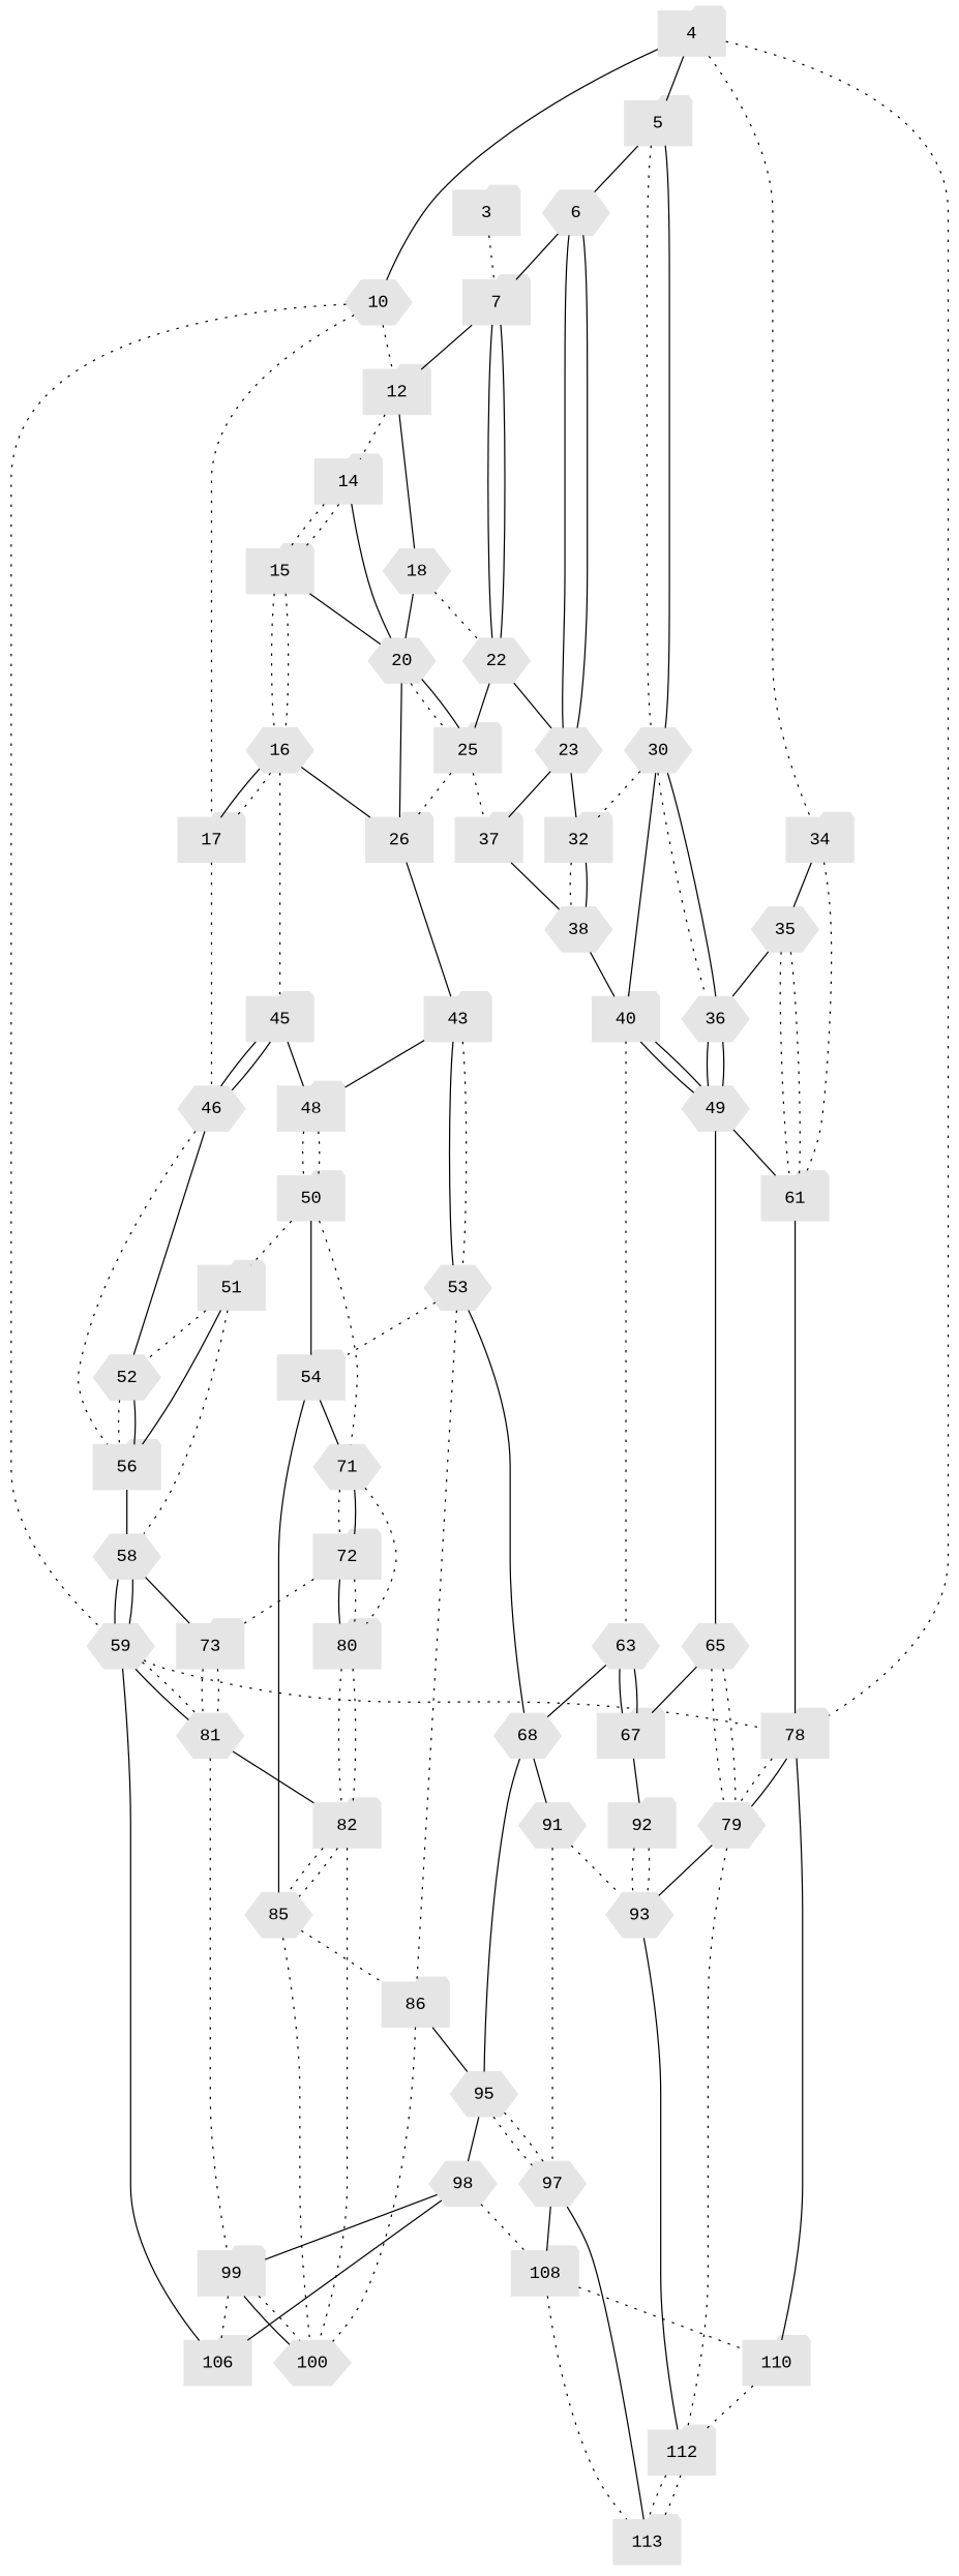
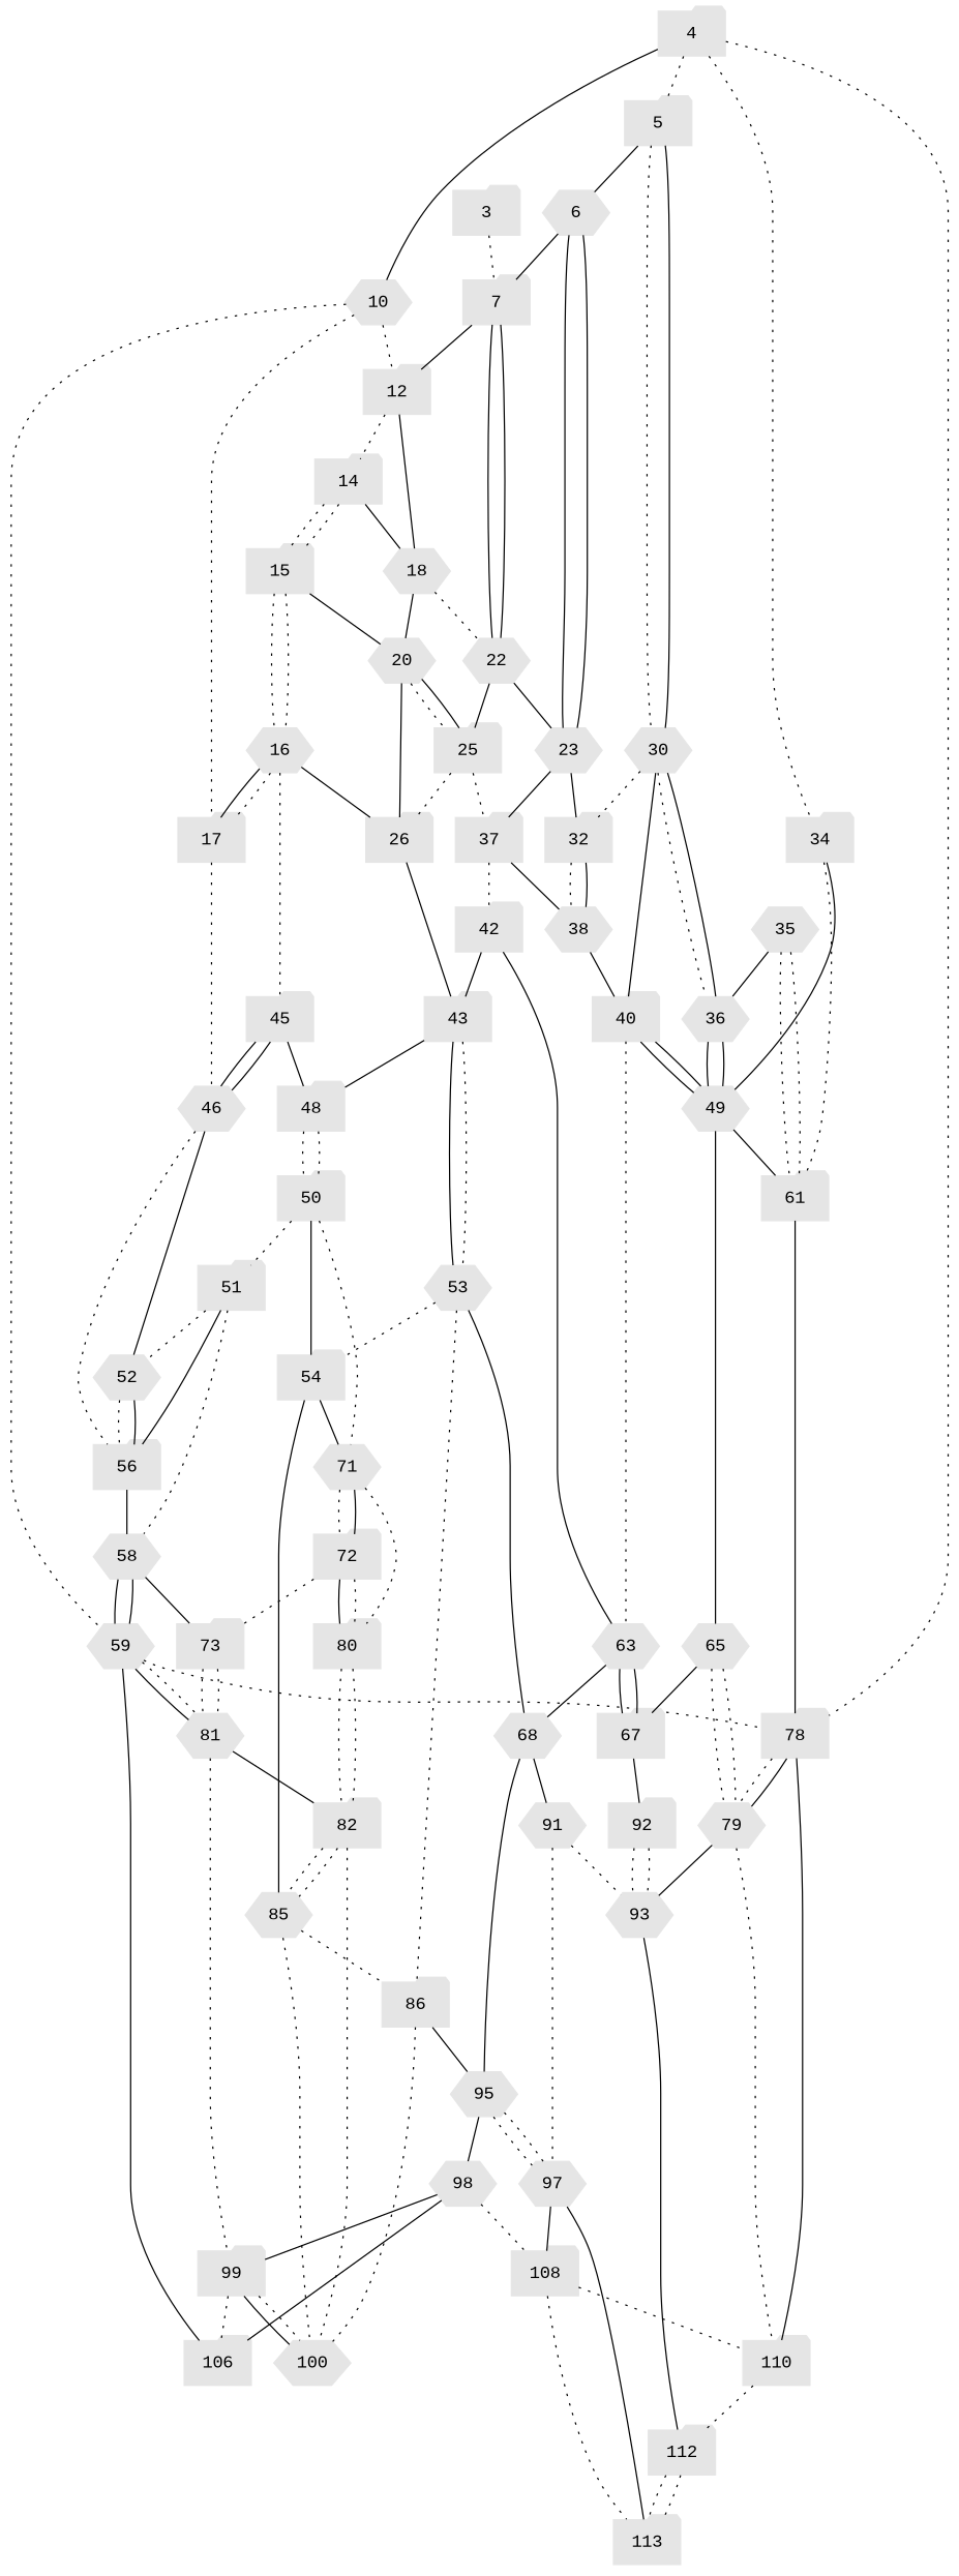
  graph {
    fontname="Liberation Mono"
    node [color=gray90 fontname="Liberation Mono" shape=folder style=filled]
    edge [fontname="Liberation Mono" style=solid]
    7 [super="+8"]
    3
    4 [super="+9"]
    10 [shape=hexagon super="+11"]
    5
    34
    78 [super="+109"]
    12 [super="+13"]
    17
    59 [shape=hexagon super="+60"]
    22 [shape=hexagon super="+24"]
    6 [shape=hexagon]
    30 [shape=hexagon super="+31"]
    35 [shape=hexagon]
    61 [super="+75"]
    79 [shape=hexagon super="+101"]
    110 [super="+111"]
    23 [shape=hexagon super="+33"]
    32
    36 [shape=hexagon]
    40 [super="+41"]
    37 [super="+39"]
    14
    18 [shape=hexagon super="+19"]
    25 [super="+29"]
    46 [shape=hexagon super="+47"]
    81 [shape=hexagon super="+84"]
    106
    15
    20 [shape=hexagon super="+21"]
    16 [shape=hexagon super="+28"]
    26 [super="+27"]
    45
    43 [super="+44"]
    48
    52 [shape=hexagon]
    56 [super="+57"]
    38 [shape=hexagon]
+   42
    53 [shape=hexagon super="+69"]
    49 [shape=hexagon super="+62"]
    63 [shape=hexagon super="+64"]
    65 [shape=hexagon super="+66"]
    68 [shape=hexagon super="+90"]
    67 [super="+89"]
    50 [super="+55"]
    54 [super="+76"]
    86 [super="+87"]
    58 [shape=hexagon super="+74"]
    51 [super="+70"]
    71 [shape=hexagon super="+77"]
    85 [shape=hexagon super="+88"]
    72
    80
    73
    91 [shape=hexagon super="+94"]
    95 [shape=hexagon super="+96"]
    100 [shape=hexagon super="+103"]
    82 [super="+83"]
    99 [super="+104"]
    92
    93 [shape=hexagon super="+102"]
    97 [shape=hexagon super="+107"]
    98 [shape=hexagon super="+105"]
    112
    108 [super="+114"]
    113
    7 -- 12
    7 -- 22
    7 -- 22
    3 -- 7 [style=dotted]
    4 -- 10
-   4 -- 5
+   4 -- 5 [style=dotted]
    4 -- 34 [style=dotted]
    4 -- 78 [style=dotted]
    10 -- 12 [style=dotted]
    10 -- 17 [style=dotted]
    10 -- 59 [style=dotted]
    5 -- 6
    5 -- 30 [style=dotted]
    5 -- 30
-   34 -- 35
+   34 -- 49
    34 -- 61 [style=dotted]
    78 -- 79 [style=dotted]
    78 -- 79
    78 -- 110
    12 -- 14 [style=dotted]
    12 -- 18
    17 -- 46 [style=dotted]
    59 -- 78 [style=dotted]
    59 -- 81
    59 -- 81 [style=dotted]
    59 -- 106
    22 -- 23
    22 -- 25
    6 -- 7
    6 -- 23
    6 -- 23
    30 -- 32 [style=dotted]
    30 -- 36 [style=dotted]
    30 -- 36
    30 -- 40
    35 -- 61 [style=dotted]
    35 -- 61 [style=dotted]
    35 -- 36
    61 -- 78
-   79 -- 112 [style=dotted]
+   79 -- 110 [style=dotted]
    79 -- 93
    110 -- 112 [style=dotted]
    23 -- 32
    23 -- 37
    32 -- 38 [style=dotted]
    32 -- 38
    36 -- 49
    36 -- 49
    40 -- 49
    40 -- 49
    40 -- 63 [style=dotted]
    37 -- 38
-   14 -- 20
+   37 -- 42 [style=dotted]
+   14 -- 18
    14 -- 15 [style=dotted]
    14 -- 15 [style=dotted]
    18 -- 22 [style=dotted]
    18 -- 20
    25 -- 37 [style=dotted]
    25 -- 26 [style=dotted]
    46 -- 52
    46 -- 56 [style=dotted]
    81 -- 82
    81 -- 99 [style=dotted]
    15 -- 20
    15 -- 16 [style=dotted]
    15 -- 16 [style=dotted]
    20 -- 25 [style=dotted]
    20 -- 25
    20 -- 26
    16 -- 17
    16 -- 17 [style=dotted]
    16 -- 26
    16 -- 45 [style=dotted]
    26 -- 43
    45 -- 46
    45 -- 46
    45 -- 48
    43 -- 48
    43 -- 53
    43 -- 53 [style=dotted]
    48 -- 50 [style=dotted]
    48 -- 50 [style=dotted]
    52 -- 56 [style=dotted]
    52 -- 56
    56 -- 58
    38 -- 40
+   42 -- 43
+   42 -- 63
    53 -- 68
    53 -- 54 [style=dotted]
    53 -- 86 [style=dotted]
    49 -- 61
    49 -- 65
    63 -- 68
    63 -- 67
    63 -- 67
    65 -- 79 [style=dotted]
    65 -- 79 [style=dotted]
    65 -- 67
    68 -- 91
    68 -- 95
    67 -- 92
    50 -- 54
    50 -- 51 [style=dotted]
    50 -- 71 [style=dotted]
    54 -- 71
    54 -- 85
    86 -- 95
    86 -- 100 [style=dotted]
    58 -- 59
    58 -- 59
    58 -- 73
    51 -- 52 [style=dotted]
    51 -- 56
    51 -- 58 [style=dotted]
    71 -- 72 [style=dotted]
    71 -- 72
    71 -- 80 [style=dotted]
    85 -- 86 [style=dotted]
    85 -- 100 [style=dotted]
    72 -- 80
    72 -- 80 [style=dotted]
    72 -- 73 [style=dotted]
    80 -- 82 [style=dotted]
    80 -- 82 [style=dotted]
    73 -- 81 [style=dotted]
    73 -- 81 [style=dotted]
    91 -- 93 [style=dotted]
    91 -- 97 [style=dotted]
    95 -- 97 [style=dotted]
    95 -- 97 [style=dotted]
    95 -- 98
    82 -- 85 [style=dotted]
    82 -- 85 [style=dotted]
    82 -- 100 [style=dotted]
    99 -- 106 [style=dotted]
    99 -- 100
    99 -- 100 [style=dotted]
    92 -- 93 [style=dotted]
    92 -- 93 [style=dotted]
    93 -- 112
    97 -- 108
    97 -- 113
    98 -- 106
    98 -- 99
    98 -- 108 [style=dotted]
    112 -- 113 [style=dotted]
    112 -- 113 [style=dotted]
    108 -- 110 [style=dotted]
    108 -- 113 [style=dotted]
  }
